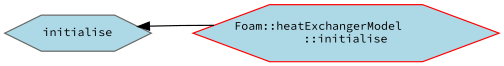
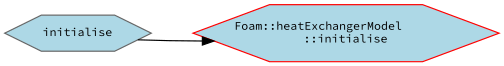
  digraph {
    rankdir=LR
    fontname="Source Code Pro"
    node [fillcolor=lightblue fontname="Source Code Pro" fontsize=10 shape=hexagon style=filled]
    n1 [color=gray40 fontcolor=black height=0.2 label=initialise width=0.4]
    n2 [color=red height=0.2 label="Foam::heatExchangerModel\l::initialise" width=0.4]
-   n2 -> n1 [color=black fontname="Source Code Pro" fontsize=10 labelfontname=Helvetica labelfontsize=10 style=solid]
+   n1 -> n2 [color=black fontname="Source Code Pro" fontsize=10 labelfontname=Helvetica labelfontsize=10 style=solid]
  }
